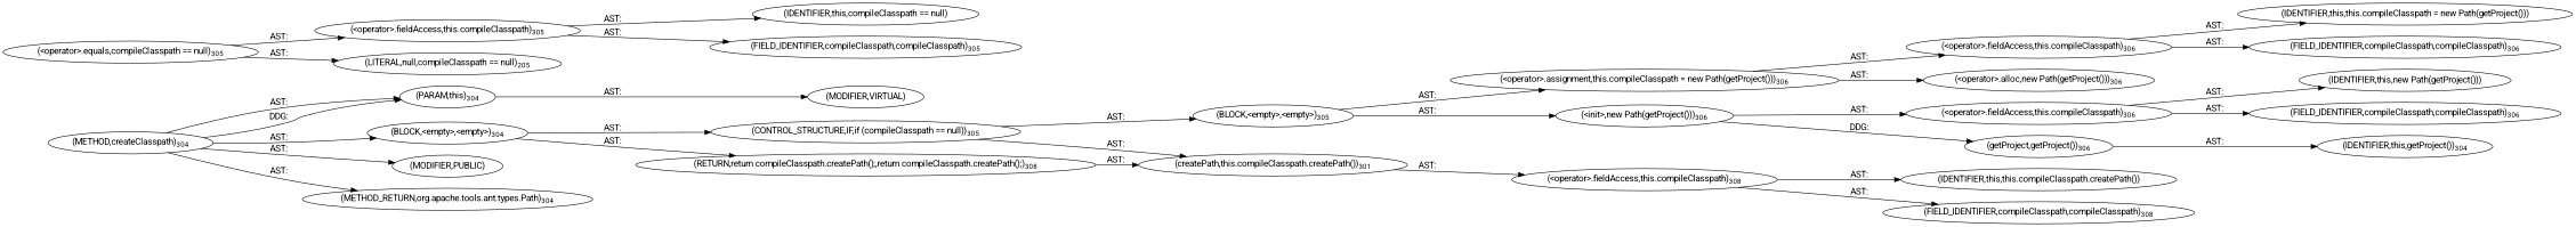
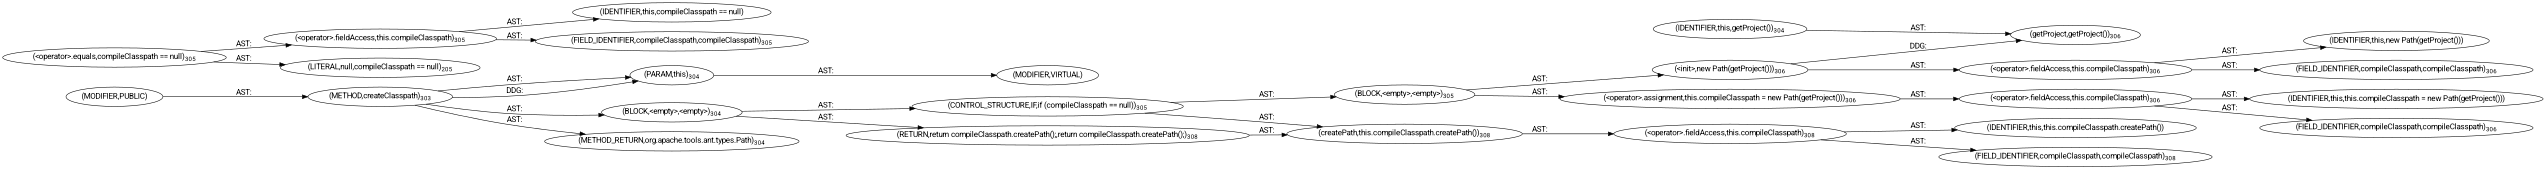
  digraph {
    fontname=Roboto
    rankdir=LR
    node [fontname=Roboto]
    edge [fontname=Roboto]
-   n1 [label=<(METHOD,createClasspath)<SUB>304</SUB>>]
+   n1 [label=<(METHOD,createClasspath)<SUB>303</SUB>>]
    n2 [label=<(PARAM,this)<SUB>304</SUB>>]
    n3 [label=<(BLOCK,&lt;empty&gt;,&lt;empty&gt;)<SUB>304</SUB>>]
    n4 [label=<(MODIFIER,PUBLIC)>]
    n5 [label=<(METHOD_RETURN,org.apache.tools.ant.types.Path)<SUB>304</SUB>>]
    n6 [label=<(MODIFIER,VIRTUAL)>]
    n7 [label=<(CONTROL_STRUCTURE,IF,if (compileClasspath == null))<SUB>305</SUB>>]
    n8 [label=<(RETURN,return compileClasspath.createPath();,return compileClasspath.createPath();)<SUB>308</SUB>>]
    n9 [label=<(BLOCK,&lt;empty&gt;,&lt;empty&gt;)<SUB>305</SUB>>]
-   n10 [label=<(createPath,this.compileClasspath.createPath())<SUB>301</SUB>>]
+   n10 [label=<(createPath,this.compileClasspath.createPath())<SUB>308</SUB>>]
    n11 [label=<(&lt;operator&gt;.equals,compileClasspath == null)<SUB>305</SUB>>]
    n12 [label=<(&lt;operator&gt;.fieldAccess,this.compileClasspath)<SUB>305</SUB>>]
    n13 [label=<(LITERAL,null,compileClasspath == null)<SUB>205</SUB>>]
    n14 [label=<(&lt;operator&gt;.assignment,this.compileClasspath = new Path(getProject()))<SUB>306</SUB>>]
    n15 [label=<(&lt;init&gt;,new Path(getProject()))<SUB>306</SUB>>]
    n16 [label=<(IDENTIFIER,this,compileClasspath == null)>]
    n17 [label=<(FIELD_IDENTIFIER,compileClasspath,compileClasspath)<SUB>305</SUB>>]
    n18 [label=<(&lt;operator&gt;.fieldAccess,this.compileClasspath)<SUB>306</SUB>>]
-   n19 [label=<(&lt;operator&gt;.alloc,new Path(getProject()))<SUB>306</SUB>>]
    n20 [label=<(&lt;operator&gt;.fieldAccess,this.compileClasspath)<SUB>306</SUB>>]
    n21 [label=<(getProject,getProject())<SUB>306</SUB>>]
    n22 [label=<(IDENTIFIER,this,this.compileClasspath = new Path(getProject()))>]
    n23 [label=<(FIELD_IDENTIFIER,compileClasspath,compileClasspath)<SUB>306</SUB>>]
    n24 [label=<(IDENTIFIER,this,new Path(getProject()))>]
    n25 [label=<(FIELD_IDENTIFIER,compileClasspath,compileClasspath)<SUB>306</SUB>>]
    n26 [label=<(IDENTIFIER,this,getProject())<SUB>304</SUB>>]
    n27 [label=<(&lt;operator&gt;.fieldAccess,this.compileClasspath)<SUB>308</SUB>>]
    n28 [label=<(IDENTIFIER,this,this.compileClasspath.createPath())>]
    n29 [label=<(FIELD_IDENTIFIER,compileClasspath,compileClasspath)<SUB>308</SUB>>]
    n1 -> n2 [label="AST: "]
    n1 -> n2 [label="DDG: "]
    n1 -> n3 [label="AST: "]
-   n1 -> n4 [label="AST: "]
+   n4 -> n1 [label="AST: "]
    n1 -> n5 [label="AST: "]
    n2 -> n6 [label="AST: "]
    n3 -> n7 [label="AST: "]
    n3 -> n8 [label="AST: "]
    n7 -> n9 [label="AST: "]
    n7 -> n10 [label="AST: "]
    n8 -> n10 [label="AST: "]
    n9 -> n14 [label="AST: "]
    n9 -> n15 [label="AST: "]
    n10 -> n27 [label="AST: "]
    n11 -> n12 [label="AST: "]
    n11 -> n13 [label="AST: "]
    n12 -> n16 [label="AST: "]
    n12 -> n17 [label="AST: "]
    n14 -> n18 [label="AST: "]
-   n14 -> n19 [label="AST: "]
    n15 -> n20 [label="AST: "]
    n15 -> n21 [label="DDG: "]
    n18 -> n22 [label="AST: "]
    n18 -> n23 [label="AST: "]
    n20 -> n24 [label="AST: "]
    n20 -> n25 [label="AST: "]
-   n21 -> n26 [label="AST: "]
+   n26 -> n21 [label="AST: "]
    n27 -> n28 [label="AST: "]
    n27 -> n29 [label="AST: "]
  }
